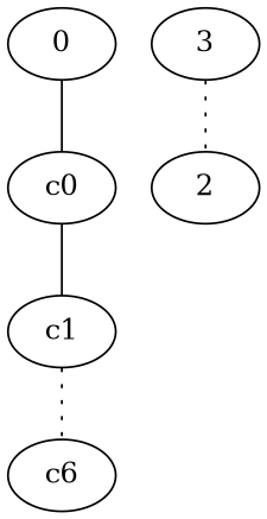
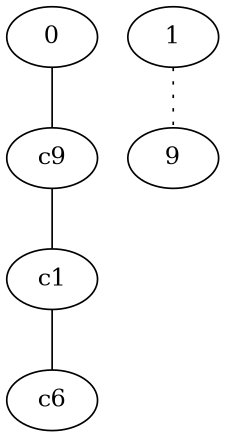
  graph {
    n1 [label=0]
-   c0
-   n3 [label=3]
-   n4 [label=2]
+   c0 [label=c9]
+   n3 [label=1]
+   n4 [label=9]
    c1
    n6 [label=c6]
    n1 -- c0
    c0 -- c1
    n3 -- n4 [style=dotted]
-   c1 -- n6 [style=dotted]
+   c1 -- n6 [style=solid]
  }
